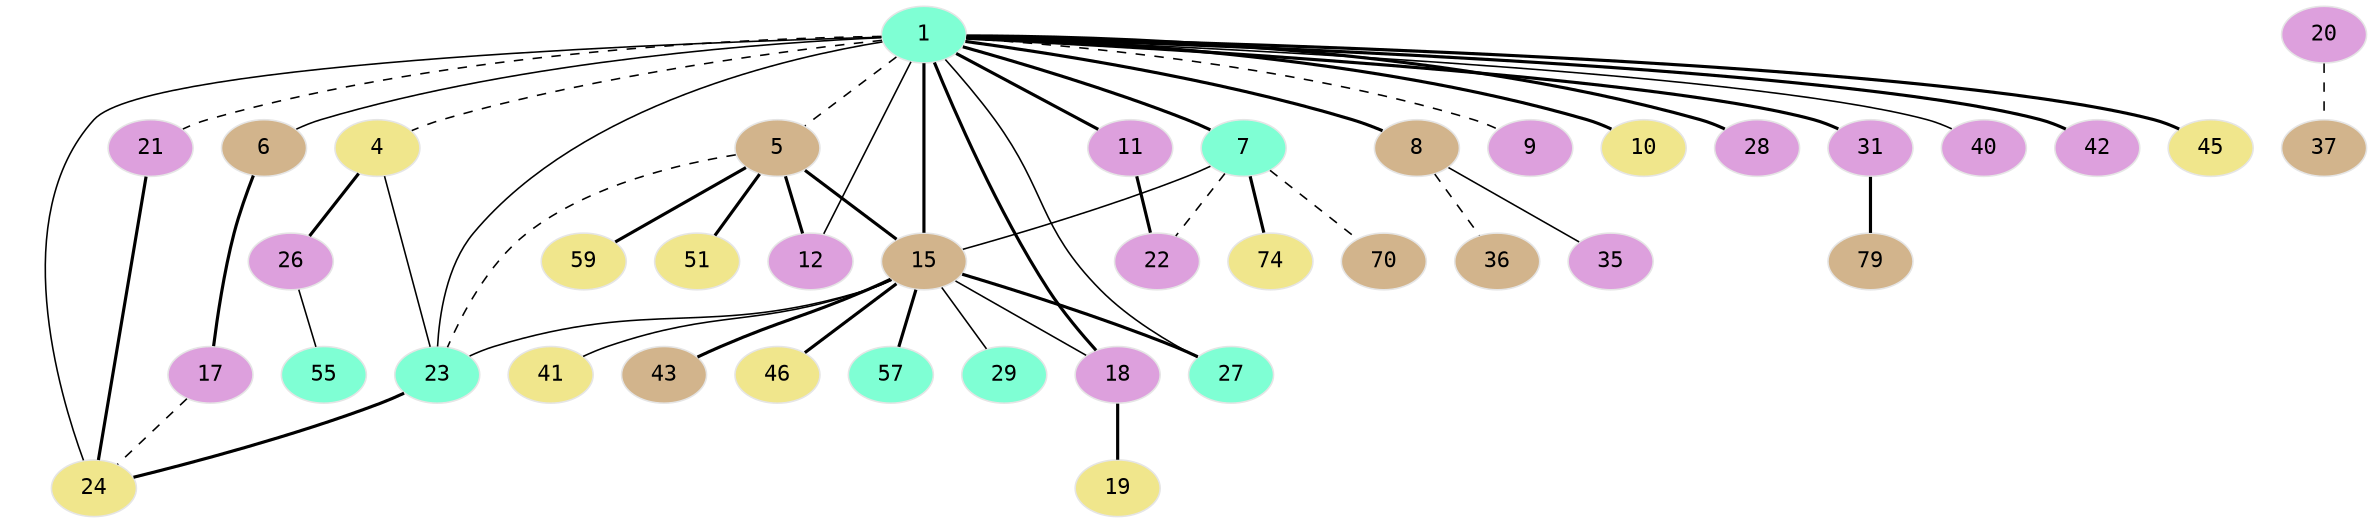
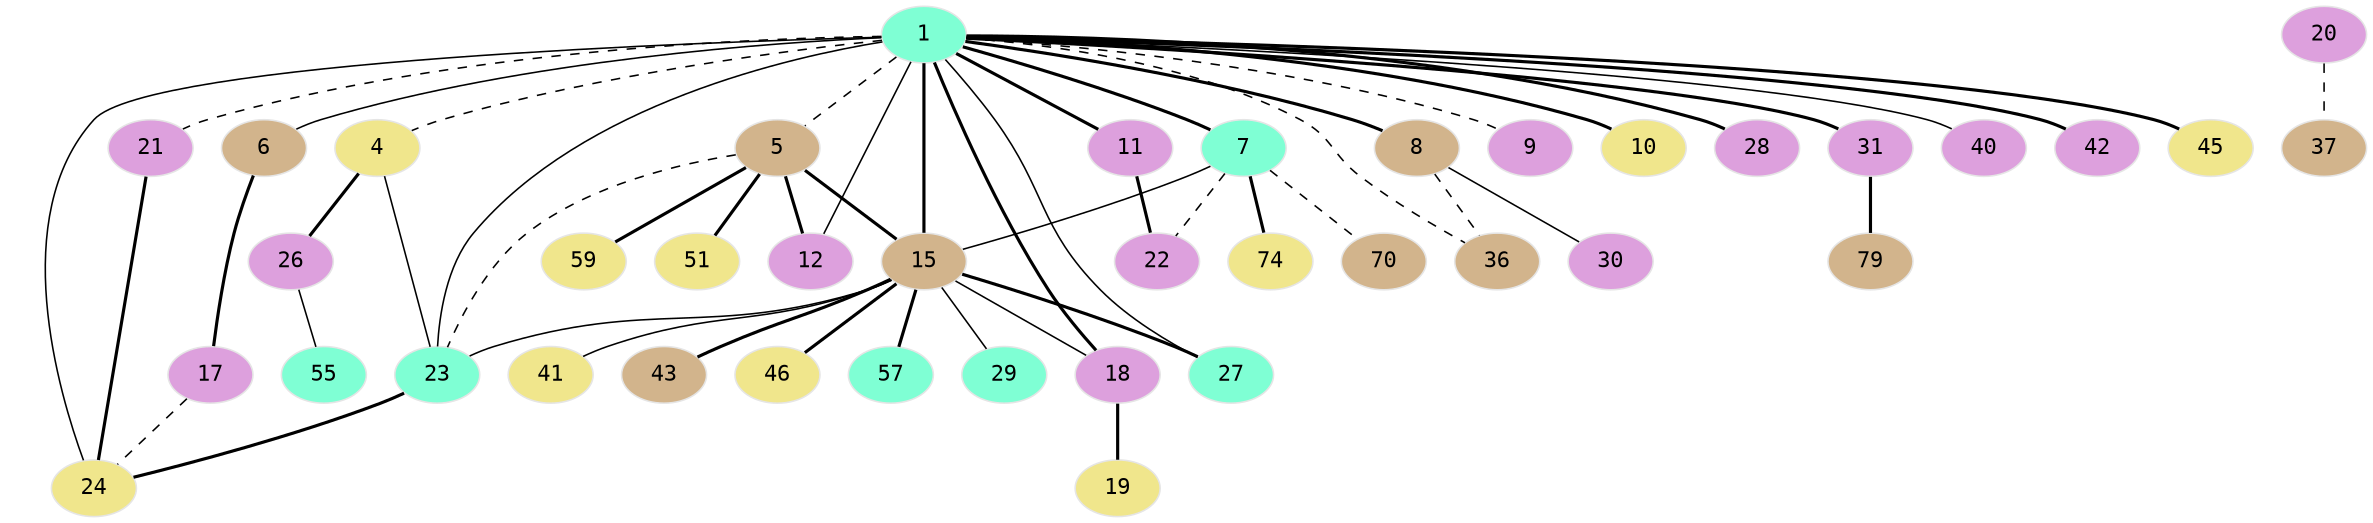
  graph {
    fontname="DejaVu Sans Mono"
    node [color=gray90 fillcolor=plum fontname="DejaVu Sans Mono" style=filled]
    edge [fontname="DejaVu Sans Mono" style=bold]
    1 [fillcolor=aquamarine super="+66+35+50+2"]
    4 [fillcolor=khaki]
    5 [fillcolor=tan]
    6 [fillcolor=tan]
    7 [fillcolor=aquamarine super="+25+47"]
    8 [fillcolor=tan]
    9
    10 [fillcolor=khaki]
    11 [super="+14"]
    12
    15 [fillcolor=tan super="+38+77+49+16"]
    18
    21
    23 [fillcolor=aquamarine super="+32+48"]
    24 [fillcolor=khaki super="+58"]
    27 [fillcolor=aquamarine]
    28
    31
    36 [fillcolor=tan]
    40
    42 [super="+44"]
    45 [fillcolor=khaki]
    26
    51 [fillcolor=khaki]
    59 [fillcolor=khaki]
    17
    22
    70 [fillcolor=tan]
    74 [fillcolor=khaki]
-   30 [label=35]
+   30
    29 [fillcolor=aquamarine]
    41 [fillcolor=khaki]
    43 [fillcolor=tan]
    46 [fillcolor=khaki]
    57 [fillcolor=aquamarine]
    19 [fillcolor=khaki]
    37 [fillcolor=tan]
    20
    79 [fillcolor=tan]
    55 [fillcolor=aquamarine]
    1 -- 4 [style=dashed]
    1 -- 5 [style=dashed weight=2]
    1 -- 6 [style=solid]
    1 -- 7 [weight=2]
    1 -- 8 [weight=3]
    1 -- 9 [style=dashed]
    1 -- 10 [weight=2]
    1 -- 11
    1 -- 12 [style=solid]
    1 -- 15 [weight=8]
    1 -- 18
    1 -- 21 [style=dashed weight=2]
    1 -- 23 [style=solid]
    1 -- 24 [style=solid weight=3]
    1 -- 27 [style=solid]
    1 -- 28 [weight=2]
    1 -- 31
+   1 -- 36 [style=dashed]
    1 -- 40 [style=solid]
    1 -- 42
    1 -- 45
    4 -- 23 [style=solid]
    4 -- 26
    5 -- 12
    5 -- 15
    5 -- 23 [style=dashed]
    5 -- 51
    5 -- 59
    6 -- 17
    7 -- 15 [style=solid]
    7 -- 22 [style=dashed weight=2]
    7 -- 70 [style=dashed]
    7 -- 74
    8 -- 36 [style=dashed]
    8 -- 30 [style=solid]
    11 -- 22
    15 -- 18 [style=solid weight=2]
    15 -- 23 [style=solid]
    15 -- 27
    15 -- 29 [style=solid]
    15 -- 41 [style=solid]
    15 -- 43 [weight=2]
    15 -- 46
    15 -- 57
    18 -- 19
    21 -- 24
    23 -- 24
    31 -- 79
    26 -- 55 [style=solid]
    17 -- 24 [style=dashed]
    20 -- 37 [style=dashed]
  }
